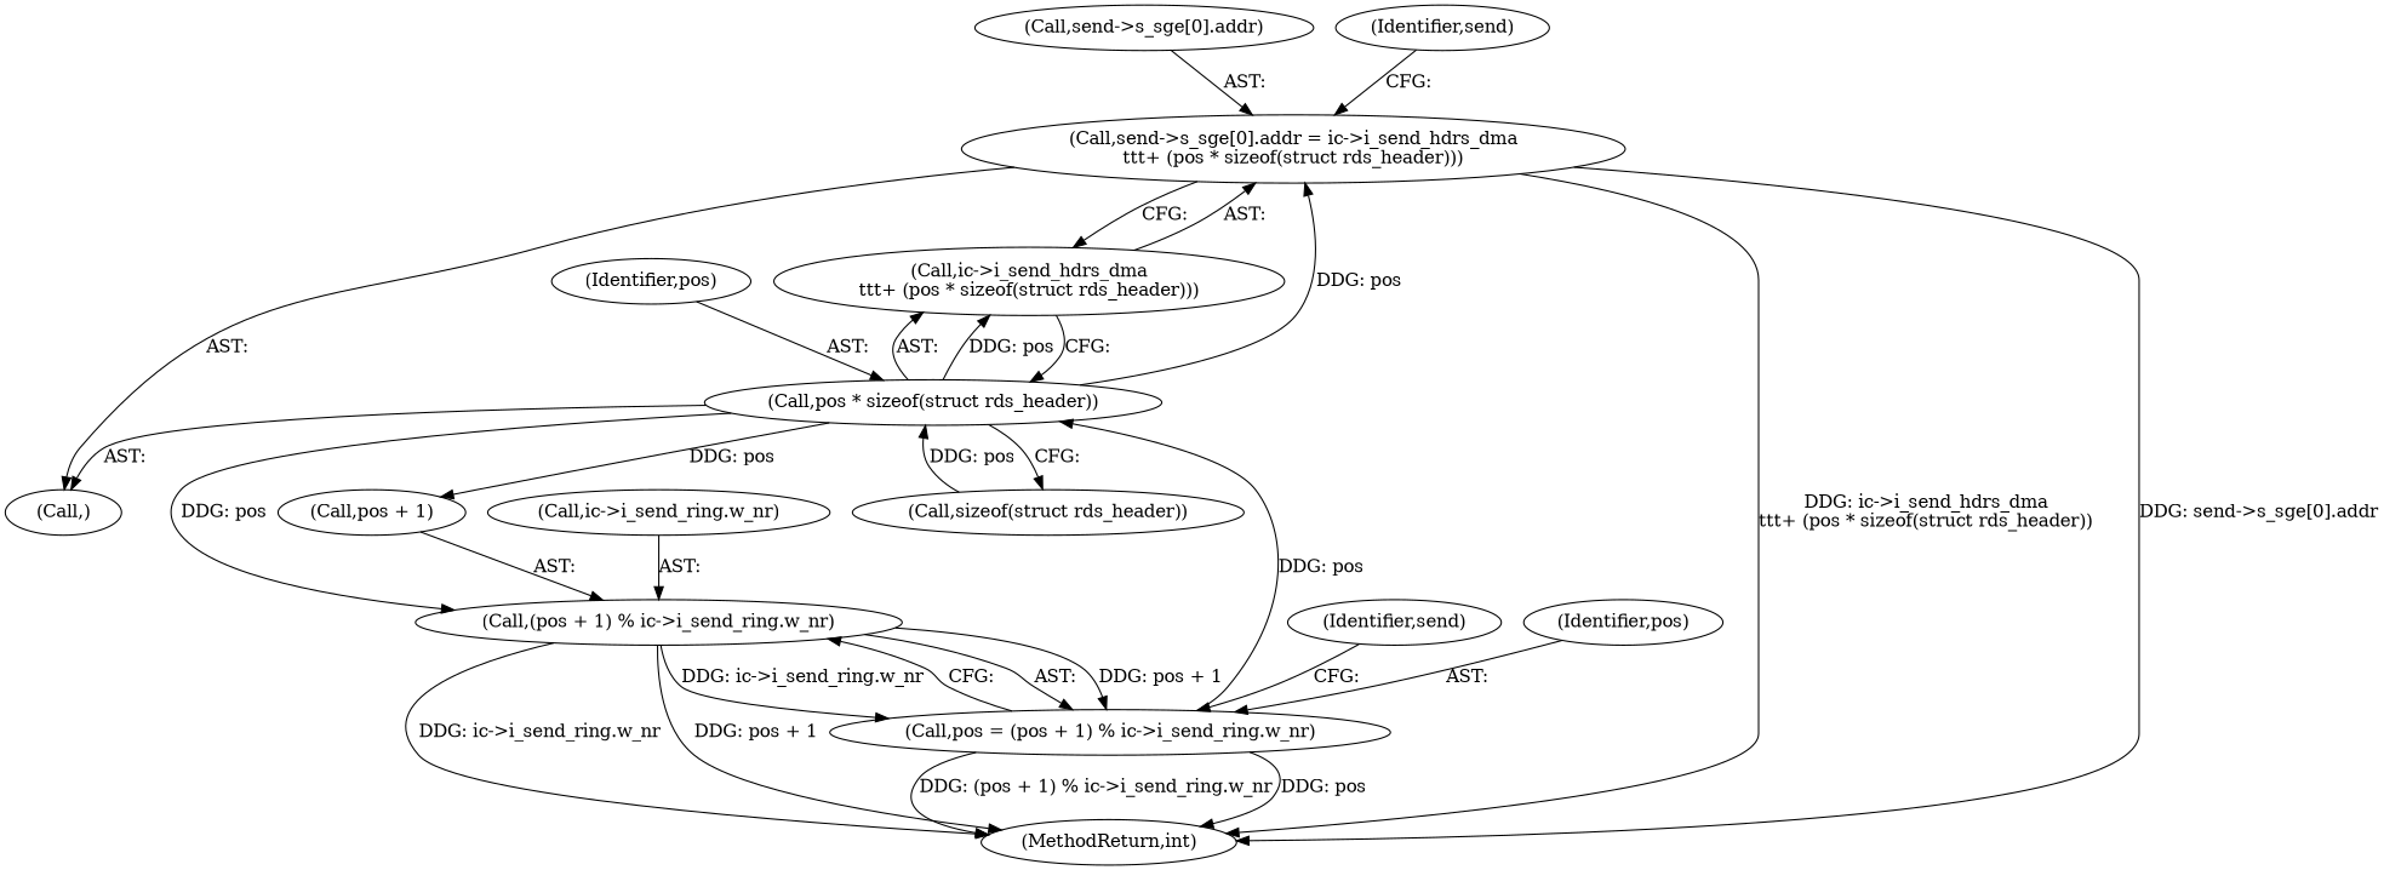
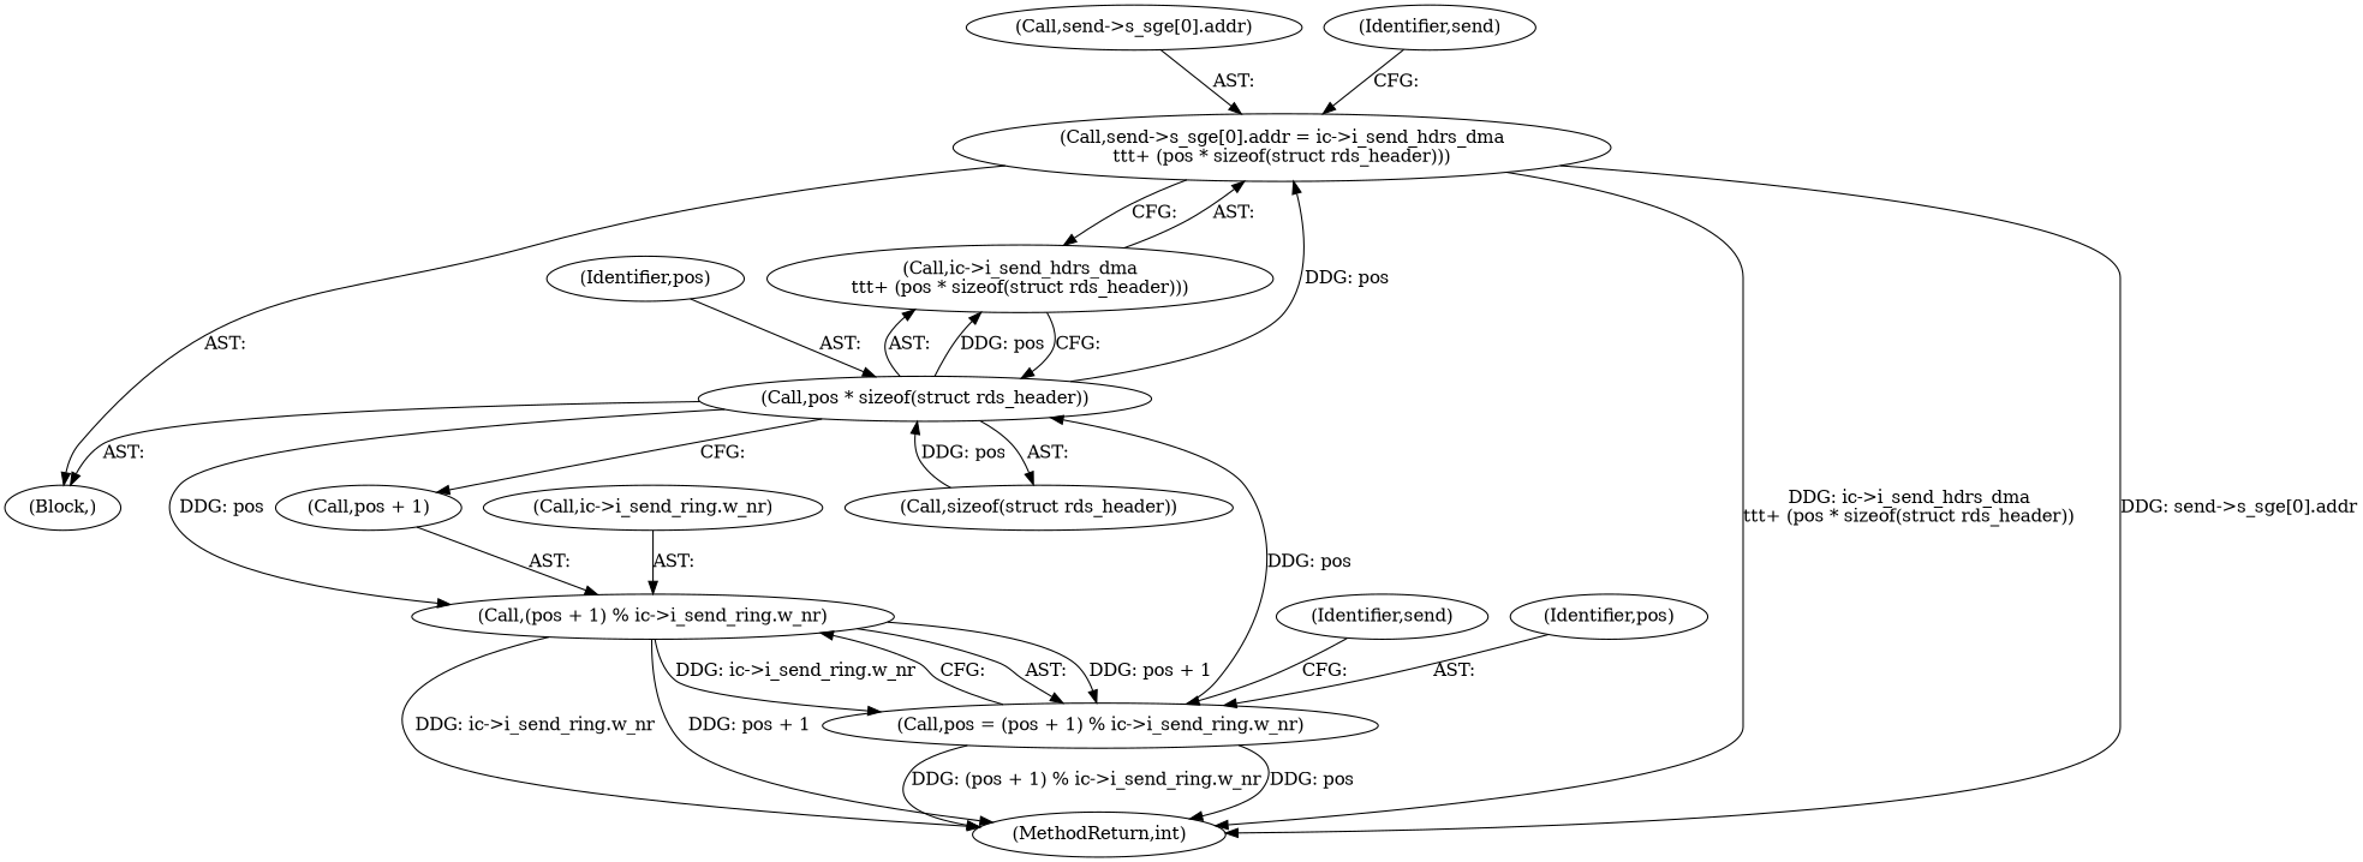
  digraph {
    n1 [label="(Call,send->s_sge[0].addr = ic->i_send_hdrs_dma\n\t\t\t+ (pos * sizeof(struct rds_header)))"]
-   n2 [label="(Call,)"]
+   n2 [label="(Block,)"]
    n3 [label="(Call,ic->i_send_hdrs_dma\n\t\t\t+ (pos * sizeof(struct rds_header)))"]
    n4 [label="(MethodReturn,int)"]
    n5 [label="(Call,pos * sizeof(struct rds_header))"]
    n6 [label="(Call,(pos + 1) % ic->i_send_ring.w_nr)"]
    n7 [label="(Call,sizeof(struct rds_header))"]
    n8 [label="(Call,pos + 1)"]
    n9 [label="(Call,pos = (pos + 1) % ic->i_send_ring.w_nr)"]
    n10 [label="(Call,ic->i_send_ring.w_nr)"]
    n11 [label="(Call,send->s_sge[0].addr)"]
    n12 [label="(Identifier,send)"]
    n13 [label="(Identifier,pos)"]
    n14 [label="(Identifier,send)"]
    n15 [label="(Identifier,pos)"]
    n1 -> n2 [label="AST: "]
    n1 -> n3 [label="CFG: "]
    n1 -> n4 [label="DDG: ic->i_send_hdrs_dma\n\t\t\t+ (pos * sizeof(struct rds_header))"]
    n1 -> n4 [label="DDG: send->s_sge[0].addr"]
    n3 -> n1 [label="AST: "]
    n3 -> n5 [label="CFG: "]
    n5 -> n1 [label="DDG: pos"]
    n5 -> n2 [label="AST: "]
    n5 -> n3 [label="AST: "]
    n5 -> n3 [label="DDG: pos"]
    n5 -> n6 [label="DDG: pos"]
-   n5 -> n7 [label="CFG: "]
-   n5 -> n8 [label="DDG: pos"]
+   n5 -> n7 [label="AST: "]
+   n5 -> n8 [label="CFG: "]
    n6 -> n4 [label="DDG: pos + 1"]
    n6 -> n4 [label="DDG: ic->i_send_ring.w_nr"]
    n6 -> n9 [label="AST: "]
    n6 -> n9 [label="DDG: pos + 1"]
    n6 -> n9 [label="DDG: ic->i_send_ring.w_nr"]
    n7 -> n5 [label="DDG: pos"]
    n8 -> n6 [label="AST: "]
    n9 -> n4 [label="DDG: (pos + 1) % ic->i_send_ring.w_nr"]
    n9 -> n4 [label="DDG: pos"]
    n9 -> n5 [label="DDG: pos"]
    n9 -> n6 [label="CFG: "]
    n10 -> n6 [label="AST: "]
    n11 -> n1 [label="AST: "]
    n12 -> n9 [label="CFG: "]
    n13 -> n5 [label="AST: "]
    n14 -> n1 [label="CFG: "]
    n15 -> n9 [label="AST: "]
  }
